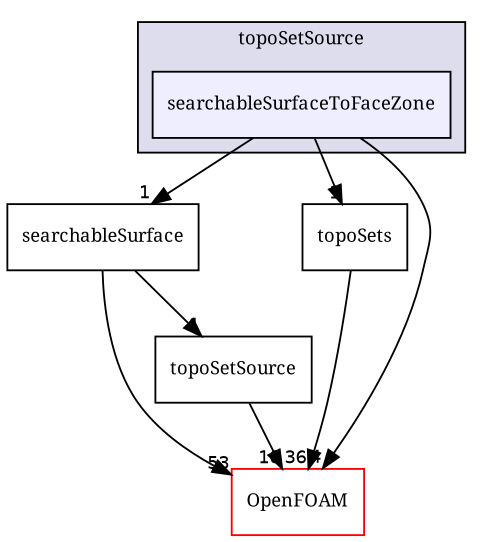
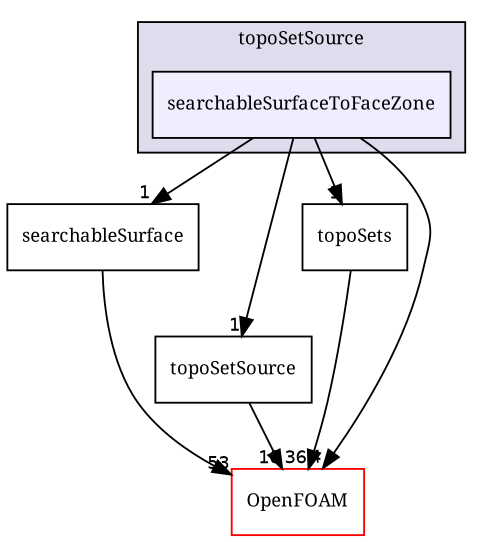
  digraph {
    compound=true
    fontname="Noto Serif"
    node [fontname="Noto Serif" fontsize=10 shape=box]
    edge [fontname="Noto Serif" headlabel=1 labeldistance=1.5 labelfontname=Helvetica labelfontsize=10]
    n1 [fillcolor="#eeeeff" label=searchableSurfaceToFaceZone pencolor=black style=filled]
    n2 [label=searchableSurface]
    n3 [label=topoSets]
    n4 [label=topoSetSource]
    n5 [color=red label=OpenFOAM]
    subgraph cluster_1 {
      bgcolor="#ddddee"
      fontsize=10
      label=topoSetSource
      pencolor=black
      n1
    }
    n1 -> n2
    n1 -> n3
-   n2 -> n4
+   n1 -> n4
    n1 -> n5 [headlabel=4]
    n2 -> n5 [headlabel=53]
    n3 -> n5 [headlabel=36]
    n4 -> n5 [headlabel=10]
  }
